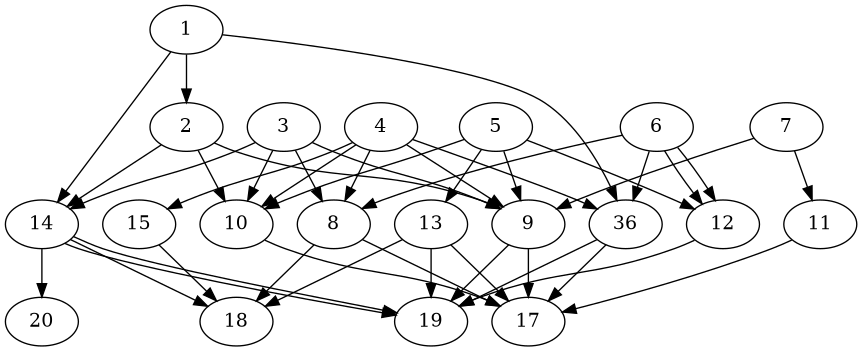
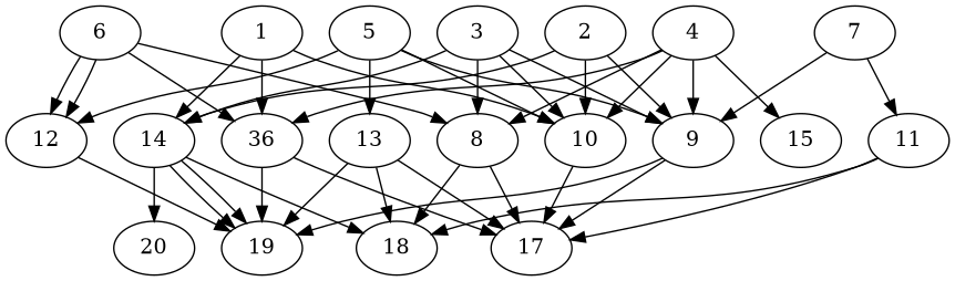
  digraph {
    node [alpha=0.10]
    1 [alpha=0.03 expect_size=52175872]
    10 [alpha=0.06 expect_size=12896256]
    14 [alpha=0.07 expect_size=9456640]
    n4 [alpha=0.09 expect_size=8515584 label=36]
    17 [alpha=0.05 expect_size=33041408]
    18 [alpha=0.19 expect_size=13009920]
    19 [expect_size=21707776]
    20 [alpha=0.08 expect_size=6687744]
    2 [alpha=0.08 expect_size=34268160]
    9 [alpha=0.14 expect_size=47841280]
    3 [alpha=0.01 expect_size=22496256]
    8 [alpha=0.04 expect_size=12396544]
    4 [expect_size=31190016]
    15 [alpha=0.00 expect_size=32816128]
    5 [expect_size=30026752]
    12 [alpha=0.02 expect_size=36782080]
    13 [alpha=0.05 expect_size=7876608]
    6 [expect_size=6664192]
    7 [alpha=0.12 expect_size=45580288]
    11 [alpha=0.03 expect_size=29796352]
-   1 -> 2
+   1 -> 10
    1 -> 14
    1 -> n4
    10 -> 17
    14 -> 18
    14 -> 19
    14 -> 19
    14 -> 20
    n4 -> 17
    n4 -> 19
    2 -> 10
    2 -> 14
    2 -> 9
    9 -> 17
    9 -> 19
    3 -> 10
    3 -> 14
    3 -> 9
    3 -> 8
    8 -> 17
    8 -> 18
    4 -> 10
    4 -> n4
    4 -> 9
    4 -> 8
    4 -> 15
    5 -> 10
    5 -> 9
    5 -> 12
    5 -> 13
    12 -> 19
    13 -> 17
    13 -> 18
    13 -> 19
    6 -> n4
    6 -> 8
    6 -> 12
    6 -> 12
    7 -> 9
    7 -> 11
    11 -> 17
-   15 -> 18
+   11 -> 18
  }
